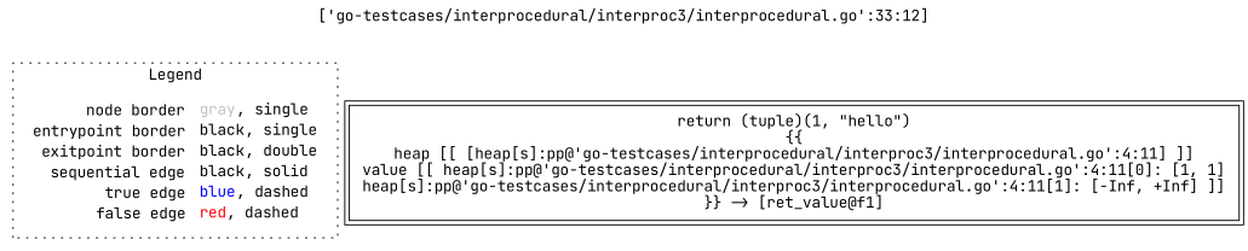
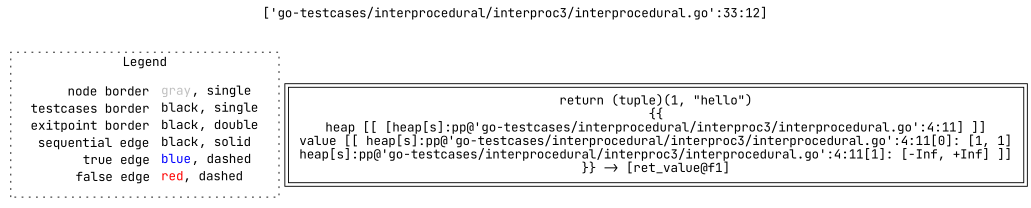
  digraph {
    label="['go-testcases/interprocedural/interproc3/interprocedural.go':33:12]"
    labelloc=t
    fontname="JetBrains Mono"
    node [fontname="JetBrains Mono"]
-   n1 [label=<<table border="0" cellpadding="2" cellspacing="0" cellborder="0"><tr><td align="right">node border&nbsp;</td><td align="left"><font color="gray">gray</font>, single</td></tr><tr><td align="right">entrypoint border&nbsp;</td><td align="left"><font color="black">black</font>, single</td></tr><tr><td align="right">exitpoint border&nbsp;</td><td align="left"><font color="black">black</font>, double</td></tr><tr><td align="right">sequential edge&nbsp;</td><td align="left"><font color="black">black</font>, solid</td></tr><tr><td align="right">true edge&nbsp;</td><td align="left"><font color="blue">blue</font>, dashed</td></tr><tr><td align="right">false edge&nbsp;</td><td align="left"><font color="red">red</font>, dashed</td></tr></table>> shape=plaintext]
+   n1 [label=<<table border="0" cellpadding="2" cellspacing="0" cellborder="0"><tr><td align="right">node border&nbsp;</td><td align="left"><font color="gray">gray</font>, single</td></tr><tr><td align="right">testcases border&nbsp;</td><td align="left"><font color="black">black</font>, single</td></tr><tr><td align="right">exitpoint border&nbsp;</td><td align="left"><font color="black">black</font>, double</td></tr><tr><td align="right">sequential edge&nbsp;</td><td align="left"><font color="black">black</font>, solid</td></tr><tr><td align="right">true edge&nbsp;</td><td align="left"><font color="blue">blue</font>, dashed</td></tr><tr><td align="right">false edge&nbsp;</td><td align="left"><font color="red">red</font>, dashed</td></tr></table>> shape=plaintext]
    n2 [color=black label=<return (tuple)(1, &quot;hello&quot;)<BR/>{{<BR/>heap [[ [heap[s]:pp@'go-testcases/interprocedural/interproc3/interprocedural.go':4:11] ]]<BR/>value [[ heap[s]:pp@'go-testcases/interprocedural/interproc3/interprocedural.go':4:11[0]: [1, 1]<BR/>heap[s]:pp@'go-testcases/interprocedural/interproc3/interprocedural.go':4:11[1]: [-Inf, +Inf] ]]<BR/>}} -&gt; [ret_value@f1]> peripheries=2 shape=rect]
    subgraph cluster_1 {
      label=Legend
      style=dotted
      n1
    }
  }
